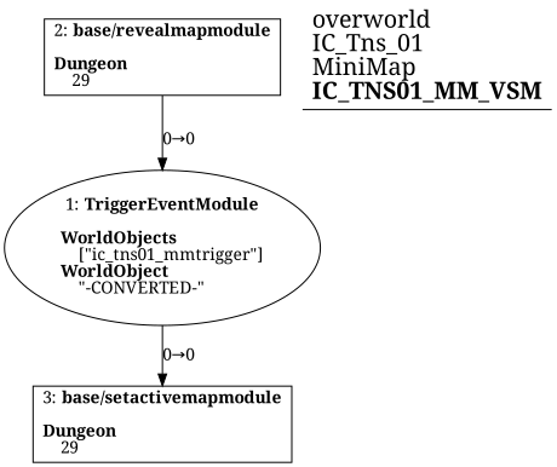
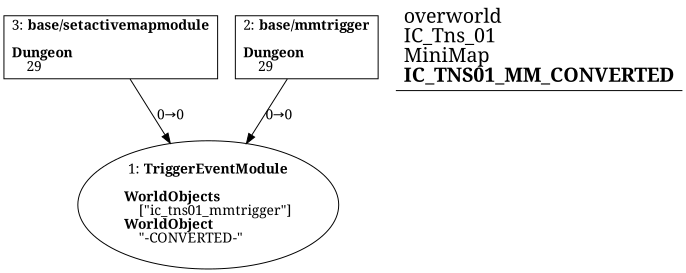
  digraph {
    fontname="Noto Serif"
    splines=spline
    node [fontname="Noto Serif" shape=box]
    edge [fontname="Noto Serif"]
    n1 [label=<1: <b>TriggerEventModule</b><br/><br/><b>WorldObjects</b><br align="left"/>    [&quot;ic_tns01_mmtrigger&quot;]<br align="left"/><b>WorldObject</b><br align="left"/>    &quot;-CONVERTED-&quot;<br align="left"/>> shape=oval]
    n2 [label=<3: <b>base/setactivemapmodule</b><br/><br/><b>Dungeon</b><br align="left"/>    29<br align="left"/>>]
-   n3 [label=<2: <b>base/revealmapmodule</b><br/><br/><b>Dungeon</b><br align="left"/>    29<br align="left"/>>]
-   n4 [label=<<font point-size="20">overworld<br align="left"/>IC_Tns_01<br align="left"/>MiniMap<br align="left"/><b>IC_TNS01_MM_VSM</b><br align="left"/></font>> shape=underline]
-   n1 -> n2 [label="0→0"]
+   n3 [label=<2: <b>base/mmtrigger</b><br/><br/><b>Dungeon</b><br align="left"/>    29<br align="left"/>>]
+   n4 [label=<<font point-size="20">overworld<br align="left"/>IC_Tns_01<br align="left"/>MiniMap<br align="left"/><b>IC_TNS01_MM_CONVERTED</b><br align="left"/></font>> shape=underline]
+   n2 -> n1 [label="0→0"]
    n3 -> n1 [label="0→0"]
  }
